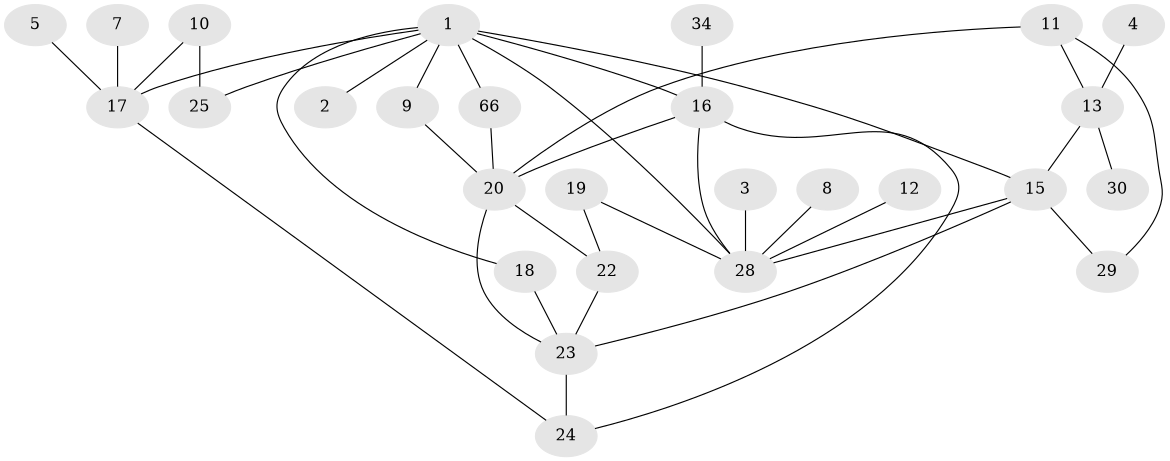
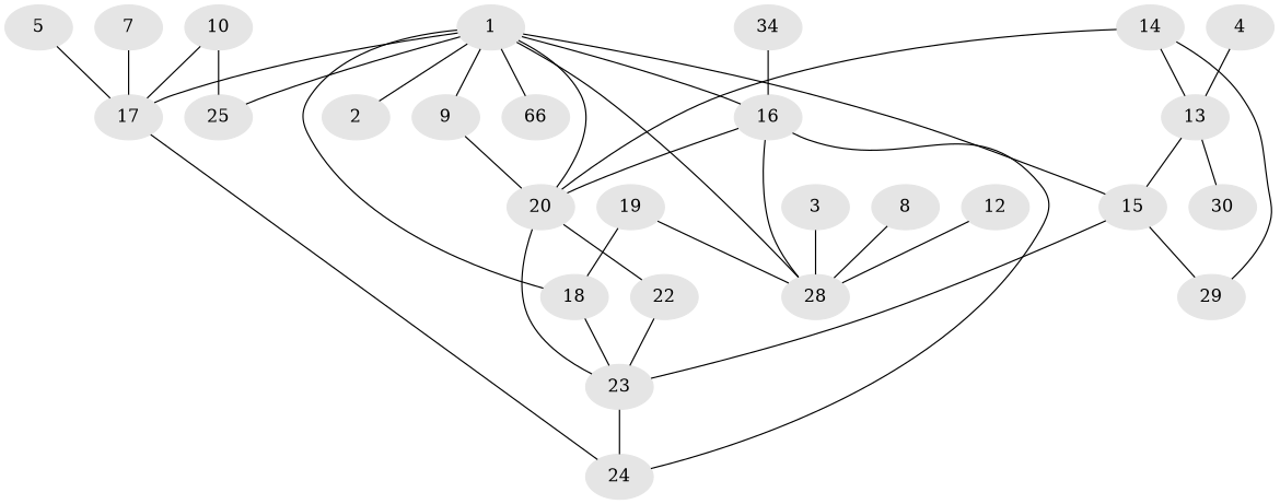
  graph {
    node [color=gray90 style=filled]
    edge [weight=1.0]
    1
    2
    9
    15
    16
    17
    18
    20
    25
    n10 [label=66]
    28
    13
    30
    29
    23
    24
    22
    3
    4
    5
    7
    8
    10
-   11
+   11 [label=14]
    12
    n26 [label=34]
    19
    1 -- 2
    1 -- 9
    1 -- 15
    1 -- 16 [weight=2.0]
    1 -- 17
    1 -- 18
-   n10 -- 20
+   1 -- 20
    1 -- 25 [weight=2.0]
    1 -- n10
    1 -- 28
    9 -- 20
-   15 -- 28
    15 -- 29
    15 -- 23
    16 -- 20
    16 -- 28
    16 -- 24
    17 -- 24
    18 -- 23
    20 -- 23
    20 -- 22
    13 -- 15
    13 -- 30
    23 -- 24
    22 -- 23
    3 -- 28
    4 -- 13
    5 -- 17
    7 -- 17
    8 -- 28
    10 -- 17
    10 -- 25
    11 -- 20
    11 -- 13
    11 -- 29
    12 -- 28
    n26 -- 16
    19 -- 28
-   19 -- 22
+   19 -- 18
  }
